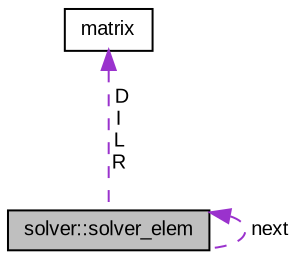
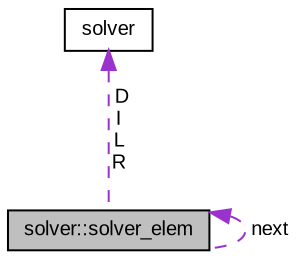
  digraph {
    fontname="Liberation Sans"
    node [color=black fontname="Liberation Sans" fontsize=10 shape=record style=filled]
    edge [color=darkorchid3 dir=back fontname="Liberation Sans" fontsize=10 labelfontname=Helvetica labelfontsize=10 style=dashed]
    n1 [fillcolor=grey75 fontcolor=black height=0.2 label="solver::solver_elem" width=0.4]
-   n2 [fillcolor=white height=0.2 label=matrix width=0.4]
+   n2 [fillcolor=white height=0.2 label=solver width=0.4]
    n1 -> n1 [label=" next"]
    n2 -> n1 [label=" D\nI\nL\nR"]
  }
